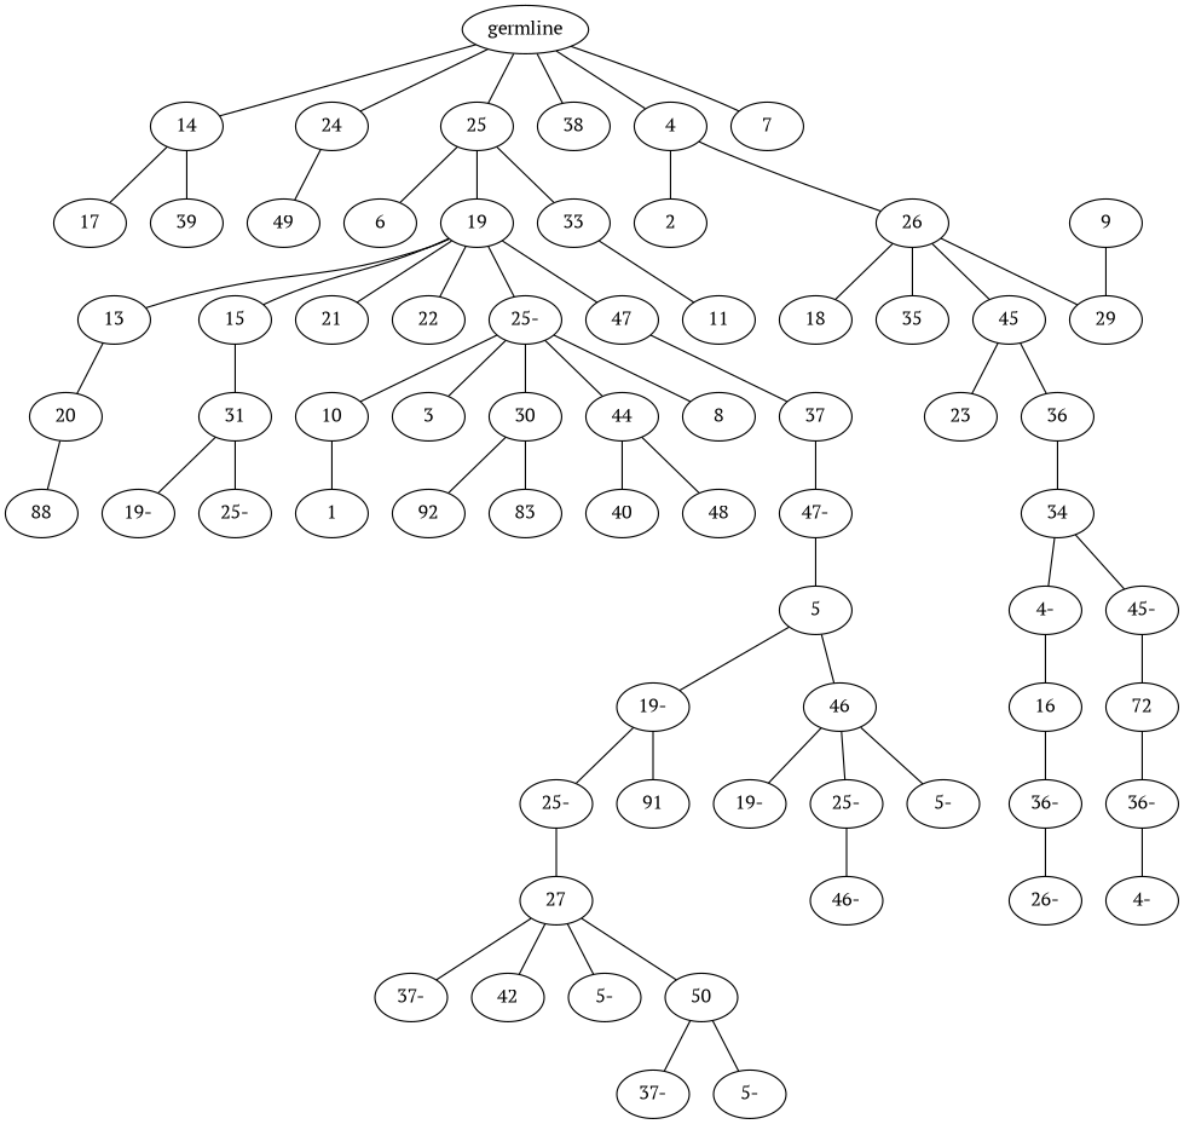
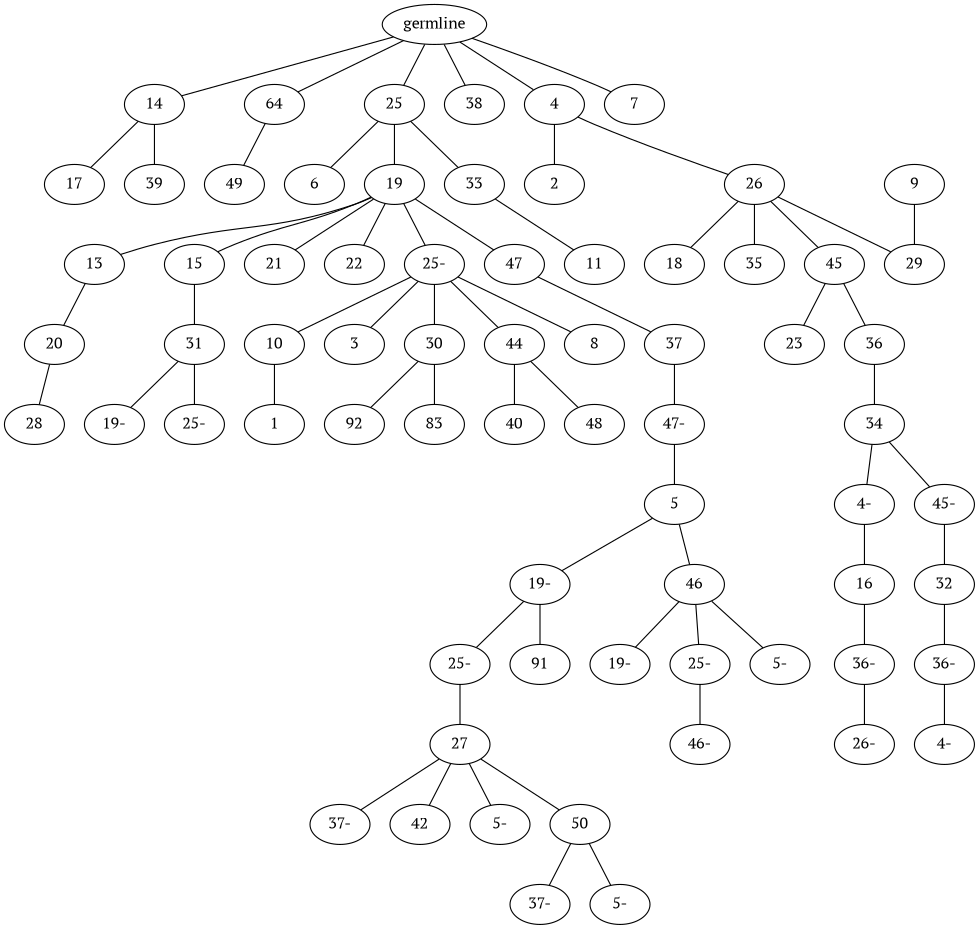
  graph {
    fontname="PT Serif"
    node [fontname="PT Serif"]
    edge [fontname="PT Serif"]
    n1 [label=germline]
    n2 [label=14]
-   n3 [label=24]
+   n3 [label=64]
    n4 [label=25]
    n5 [label=38]
    n6 [label=4]
    n7 [label=7]
    n8 [label=17]
    n9 [label=39]
    n10 [label=49]
    n11 [label=6]
    n12 [label=19]
    n13 [label=33]
    n14 [label=2]
    n15 [label=26]
    n16 [label=13]
    n17 [label=15]
    n18 [label=21]
    n19 [label=22]
    n20 [label="25-"]
    n21 [label=47]
    n22 [label=11]
    n23 [label=20]
    n24 [label=31]
    n25 [label=10]
    n26 [label=3]
    n27 [label=30]
    n28 [label=44]
    n29 [label=8]
    n30 [label=37]
-   n31 [label=88]
+   n31 [label=28]
    n32 [label="19-"]
    n33 [label="25-"]
    n34 [label=1]
    n35 [label=92]
    n36 [label=83]
    n37 [label=40]
    n38 [label=48]
    n39 [label="47-"]
    n40 [label=5]
    n41 [label="19-"]
    n42 [label=46]
    n43 [label="25-"]
    n44 [label=91]
    n45 [label="19-"]
    n46 [label="25-"]
    n47 [label="5-"]
    n48 [label=27]
    n49 [label="37-"]
    n50 [label=42]
    n51 [label="5-"]
    n52 [label=50]
    n53 [label="37-"]
    n54 [label="5-"]
    n55 [label="46-"]
    n56 [label=18]
    n57 [label=35]
    n58 [label=45]
    n59 [label=29]
    n60 [label=23]
    n61 [label=36]
    n62 [label=9]
    n63 [label=34]
    n64 [label="4-"]
    n65 [label="45-"]
    n66 [label=16]
-   n67 [label=72]
+   n67 [label=32]
    n68 [label="36-"]
    n69 [label="26-"]
    n70 [label="36-"]
    n71 [label="4-"]
    n1 -- n2
    n1 -- n3
    n1 -- n4
    n1 -- n5
    n1 -- n6
    n1 -- n7
    n2 -- n8
    n2 -- n9
    n3 -- n10
    n4 -- n11
    n4 -- n12
    n4 -- n13
    n6 -- n14
    n6 -- n15
    n12 -- n16
    n12 -- n17
    n12 -- n18
    n12 -- n19
    n12 -- n20
    n12 -- n21
    n13 -- n22
    n15 -- n56
    n15 -- n57
    n15 -- n58
    n15 -- n59
    n16 -- n23
    n17 -- n24
    n20 -- n25
    n20 -- n26
    n20 -- n27
    n20 -- n28
    n20 -- n29
    n21 -- n30
    n23 -- n31
    n24 -- n32
    n24 -- n33
    n25 -- n34
    n27 -- n35
    n27 -- n36
    n28 -- n37
    n28 -- n38
    n30 -- n39
    n39 -- n40
    n40 -- n41
    n40 -- n42
    n41 -- n43
    n41 -- n44
    n42 -- n45
    n42 -- n46
    n42 -- n47
    n43 -- n48
    n46 -- n55
    n48 -- n49
    n48 -- n50
    n48 -- n51
    n48 -- n52
    n52 -- n53
    n52 -- n54
    n58 -- n60
    n58 -- n61
    n61 -- n63
    n62 -- n59
    n63 -- n64
    n63 -- n65
    n64 -- n66
    n65 -- n67
    n66 -- n68
    n67 -- n70
    n68 -- n69
    n70 -- n71
  }
